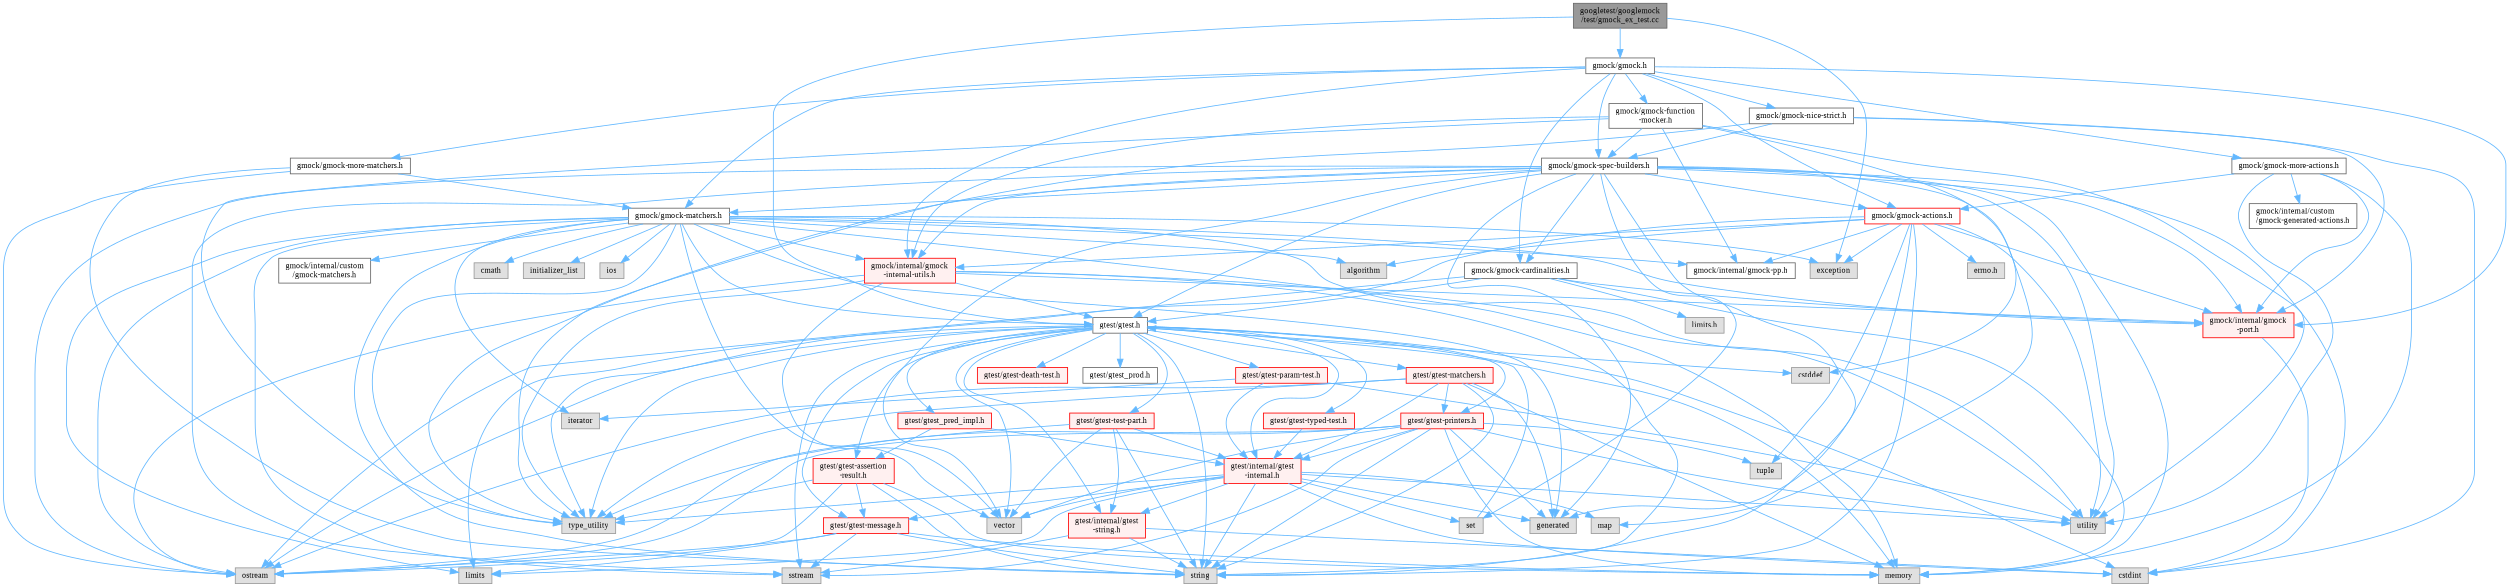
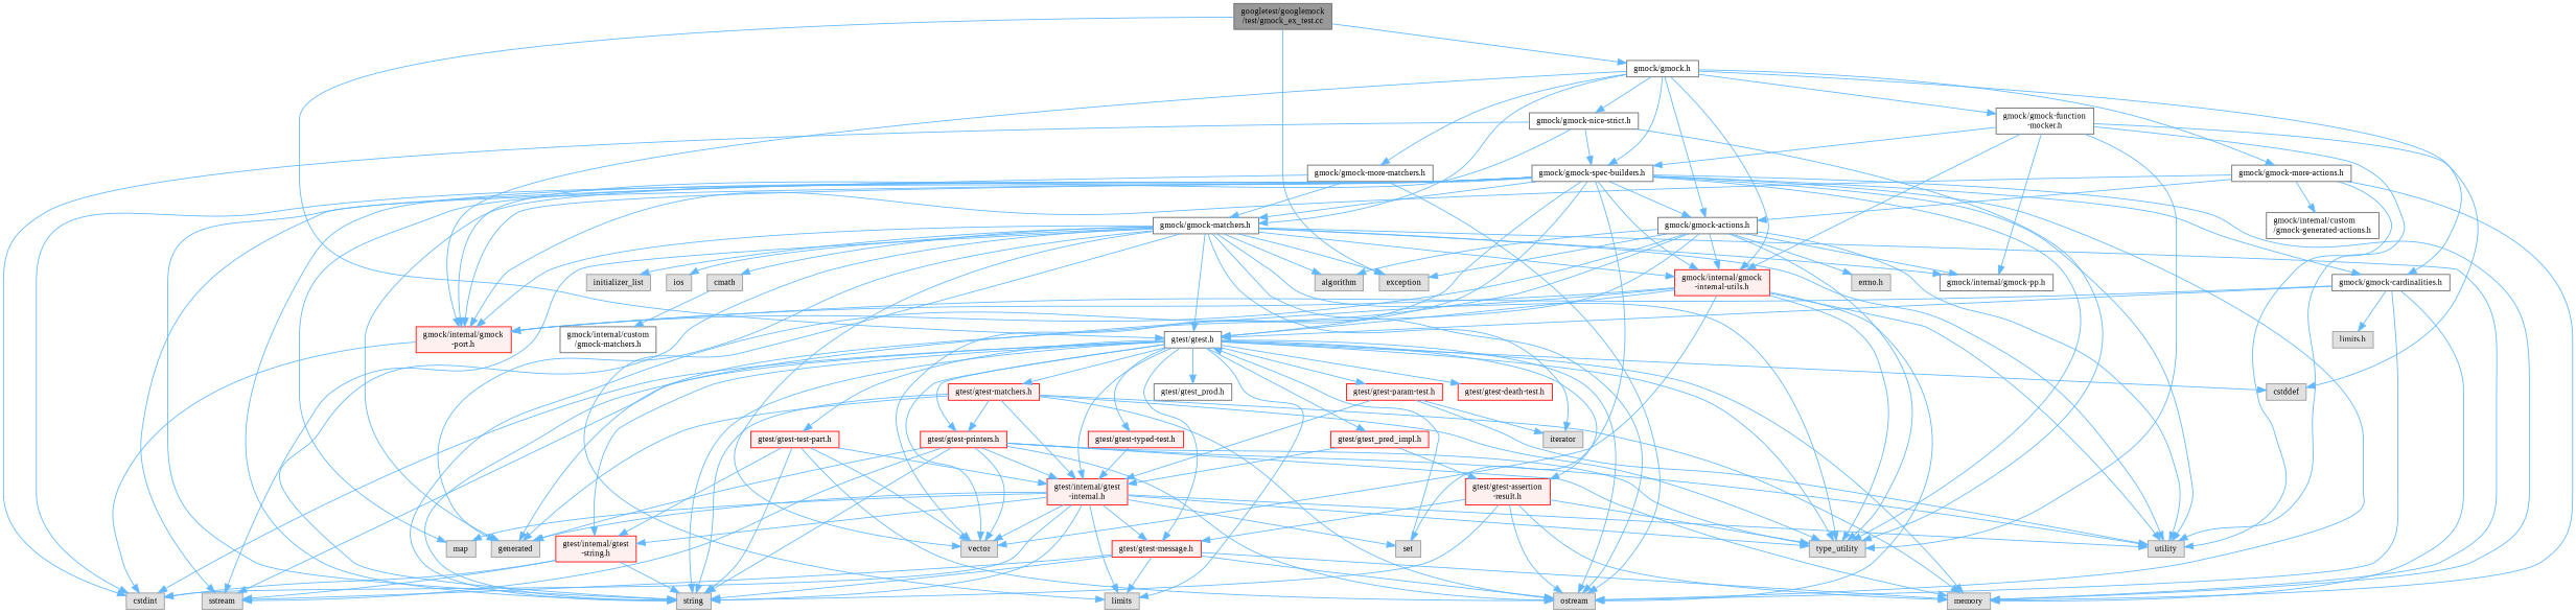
  digraph {
    fontname="Liberation Serif"
    node [color=grey60 fillcolor="#E0E0E0" fontname="Liberation Serif" fontsize=10 shape=box style=filled]
    edge [color=steelblue1 fontname="Liberation Serif" fontsize=10 labelfontname=Helvetica labelfontsize=10 style=solid]
    n1 [color=gray40 fillcolor=grey60 fontcolor=black height=0.2 label="googletest/googlemock\l/test/gmock_ex_test.cc" width=0.4]
    n2 [height=0.2 label=exception width=0.4]
    n3 [color=grey40 fillcolor=white height=0.2 label="gmock/gmock.h" width=0.4]
    n4 [color=grey40 fillcolor=white height=0.2 label="gtest/gtest.h" width=0.4]
-   n5 [color=red fillcolor=white height=0.2 label="gmock/gmock-actions.h" width=0.4]
+   n5 [color=grey40 fillcolor=white height=0.2 label="gmock/gmock-actions.h" width=0.4]
    n6 [color=red fillcolor="#FFF0F0" height=0.2 label="gmock/internal/gmock\l-internal-utils.h" width=0.4]
    n7 [color=red fillcolor="#FFF0F0" height=0.2 label="gmock/internal/gmock\l-port.h" width=0.4]
    n8 [color=grey40 fillcolor=white height=0.2 label="gmock/gmock-cardinalities.h" width=0.4]
    n9 [color=grey40 fillcolor=white height=0.2 label="gmock/gmock-function\l-mocker.h" width=0.4]
    n10 [color=grey40 fillcolor=white height=0.2 label="gmock/gmock-spec-builders.h" width=0.4]
    n11 [color=grey40 fillcolor=white height=0.2 label="gmock/gmock-matchers.h" width=0.4]
    n12 [color=grey40 fillcolor=white height=0.2 label="gmock/gmock-more-actions.h" width=0.4]
    n13 [color=grey40 fillcolor=white height=0.2 label="gmock/gmock-more-matchers.h" width=0.4]
    n14 [color=grey40 fillcolor=white height=0.2 label="gmock/gmock-nice-strict.h" width=0.4]
    n15 [height=0.2 label=memory width=0.4]
    n16 [height=0.2 label=string width=0.4]
    n17 [height=0.2 label=type_utility width=0.4]
    n18 [height=0.2 label=ostream width=0.4]
    n19 [height=0.2 label=vector width=0.4]
    n20 [height=0.2 label=cstdint width=0.4]
    n21 [height=0.2 label=cstddef width=0.4]
    n22 [height=0.2 label=limits width=0.4]
    n23 [height=0.2 label=sstream width=0.4]
    n24 [color=red fillcolor="#FFF0F0" height=0.2 label="gtest/gtest-assertion\l-result.h" width=0.4]
    n25 [color=red fillcolor="#FFF0F0" height=0.2 label="gtest/gtest-message.h" width=0.4]
    n26 [color=red fillcolor="#FFF0F0" height=0.2 label="gtest/gtest-death-test.h" width=0.4]
    n27 [color=red fillcolor="#FFF0F0" height=0.2 label="gtest/gtest-matchers.h" width=0.4]
    n28 [color=red fillcolor="#FFF0F0" height=0.2 label="gtest/gtest-printers.h" width=0.4]
    n29 [color=red fillcolor="#FFF0F0" height=0.2 label="gtest/internal/gtest\l-internal.h" width=0.4]
    n30 [color=red fillcolor="#FFF0F0" height=0.2 label="gtest/internal/gtest\l-string.h" width=0.4]
    n31 [color=red fillcolor="#FFF0F0" height=0.2 label="gtest/gtest-param-test.h" width=0.4]
    n32 [color=red fillcolor="#FFF0F0" height=0.2 label="gtest/gtest-test-part.h" width=0.4]
    n33 [color=red fillcolor="#FFF0F0" height=0.2 label="gtest/gtest-typed-test.h" width=0.4]
    n34 [color=red fillcolor="#FFF0F0" height=0.2 label="gtest/gtest_pred_impl.h" width=0.4]
    n35 [color=grey40 fillcolor=white height=0.2 label="gtest/gtest_prod.h" width=0.4]
    n36 [height=0.2 label="errno.h" width=0.4]
    n37 [height=0.2 label=algorithm width=0.4]
    n38 [height=0.2 label=generated width=0.4]
-   n39 [height=0.2 label=tuple width=0.4]
    n40 [height=0.2 label=utility width=0.4]
    n41 [color=grey40 fillcolor=white height=0.2 label="gmock/internal/gmock-pp.h" width=0.4]
    n42 [height=0.2 label="limits.h" width=0.4]
    n43 [height=0.2 label=set width=0.4]
    n44 [height=0.2 label=map width=0.4]
    n45 [height=0.2 label=iterator width=0.4]
    n46 [height=0.2 label=cmath width=0.4]
    n47 [height=0.2 label=initializer_list width=0.4]
    n48 [height=0.2 label=ios width=0.4]
    n49 [color=grey40 fillcolor=white height=0.2 label="gmock/internal/custom\l/gmock-matchers.h" width=0.4]
    n50 [color=grey40 fillcolor=white height=0.2 label="gmock/internal/custom\l/gmock-generated-actions.h" width=0.4]
    n1 -> n2
    n1 -> n3
    n1 -> n4
    n3 -> n5
    n3 -> n6
    n3 -> n7
    n3 -> n8
    n3 -> n9
    n3 -> n10
    n3 -> n11
    n3 -> n12
    n3 -> n13
    n3 -> n14
    n4 -> n15
    n4 -> n16
    n4 -> n17
    n4 -> n18
    n4 -> n19
    n4 -> n20
    n4 -> n21
    n4 -> n22
    n4 -> n23
    n4 -> n24
    n4 -> n25
    n4 -> n26
    n4 -> n27
    n4 -> n28
    n4 -> n29
    n4 -> n30
    n4 -> n31
    n4 -> n32
    n4 -> n33
    n4 -> n34
    n4 -> n35
    n5 -> n2
    n5 -> n6
    n5 -> n7
    n5 -> n16
    n5 -> n17
    n5 -> n36
    n5 -> n37
    n5 -> n38
-   n5 -> n39
    n5 -> n40
    n5 -> n41
    n6 -> n4
    n6 -> n7
    n6 -> n16
    n6 -> n17
    n6 -> n18
    n6 -> n19
    n6 -> n40
    n7 -> n20
    n8 -> n4
    n8 -> n7
    n8 -> n15
    n8 -> n18
    n8 -> n42
    n9 -> n6
    n9 -> n10
    n9 -> n17
    n9 -> n21
    n9 -> n40
    n9 -> n41
    n10 -> n4
    n10 -> n5
    n10 -> n6
    n10 -> n7
    n10 -> n8
    n10 -> n11
    n10 -> n15
    n10 -> n16
    n10 -> n17
    n10 -> n18
    n10 -> n19
    n10 -> n20
    n10 -> n23
    n10 -> n38
    n10 -> n40
    n10 -> n43
    n10 -> n44
    n11 -> n2
    n11 -> n4
    n11 -> n6
    n11 -> n7
    n11 -> n15
    n11 -> n16
    n11 -> n17
    n11 -> n18
    n11 -> n19
    n11 -> n22
    n11 -> n23
    n11 -> n37
    n11 -> n38
    n11 -> n40
    n11 -> n41
    n11 -> n45
    n11 -> n46
    n11 -> n47
    n11 -> n48
-   n11 -> n49
+   n46 -> n49
    n12 -> n5
    n12 -> n7
    n12 -> n15
    n12 -> n40
    n12 -> n50
    n13 -> n11
    n13 -> n16
    n13 -> n18
    n14 -> n7
    n14 -> n10
    n14 -> n17
    n14 -> n20
    n24 -> n15
    n24 -> n16
    n24 -> n17
    n24 -> n18
    n24 -> n25
    n25 -> n15
    n25 -> n16
    n25 -> n18
    n25 -> n22
    n25 -> n23
    n27 -> n15
    n27 -> n16
    n27 -> n17
    n27 -> n18
    n27 -> n28
    n27 -> n29
    n27 -> n38
    n28 -> n15
    n28 -> n16
    n28 -> n17
    n28 -> n18
    n28 -> n19
    n28 -> n23
    n28 -> n29
    n28 -> n38
-   n28 -> n39
    n28 -> n40
    n29 -> n16
    n29 -> n17
    n29 -> n19
    n29 -> n20
    n29 -> n22
    n29 -> n25
    n29 -> n30
    n29 -> n38
    n29 -> n40
    n29 -> n43
    n29 -> n44
    n30 -> n16
    n30 -> n20
    n30 -> n23
    n31 -> n29
    n31 -> n40
    n31 -> n45
    n32 -> n16
    n32 -> n18
    n32 -> n19
    n32 -> n29
    n32 -> n30
    n33 -> n29
    n34 -> n24
    n34 -> n29
    n43 -> n4
  }
